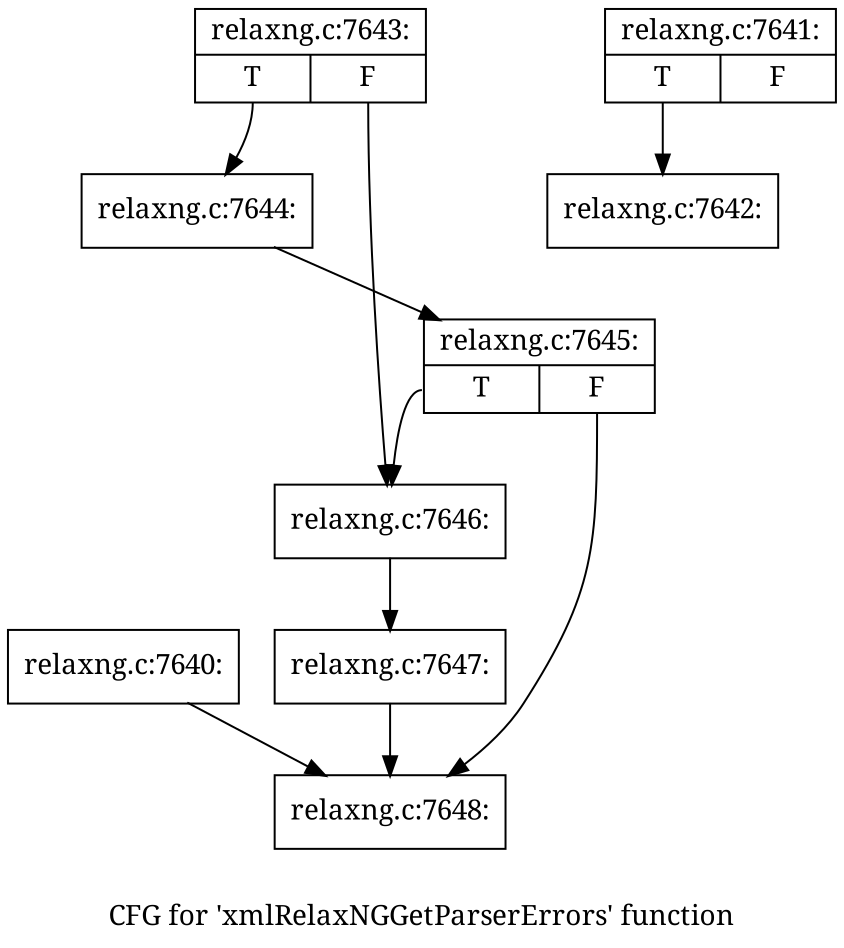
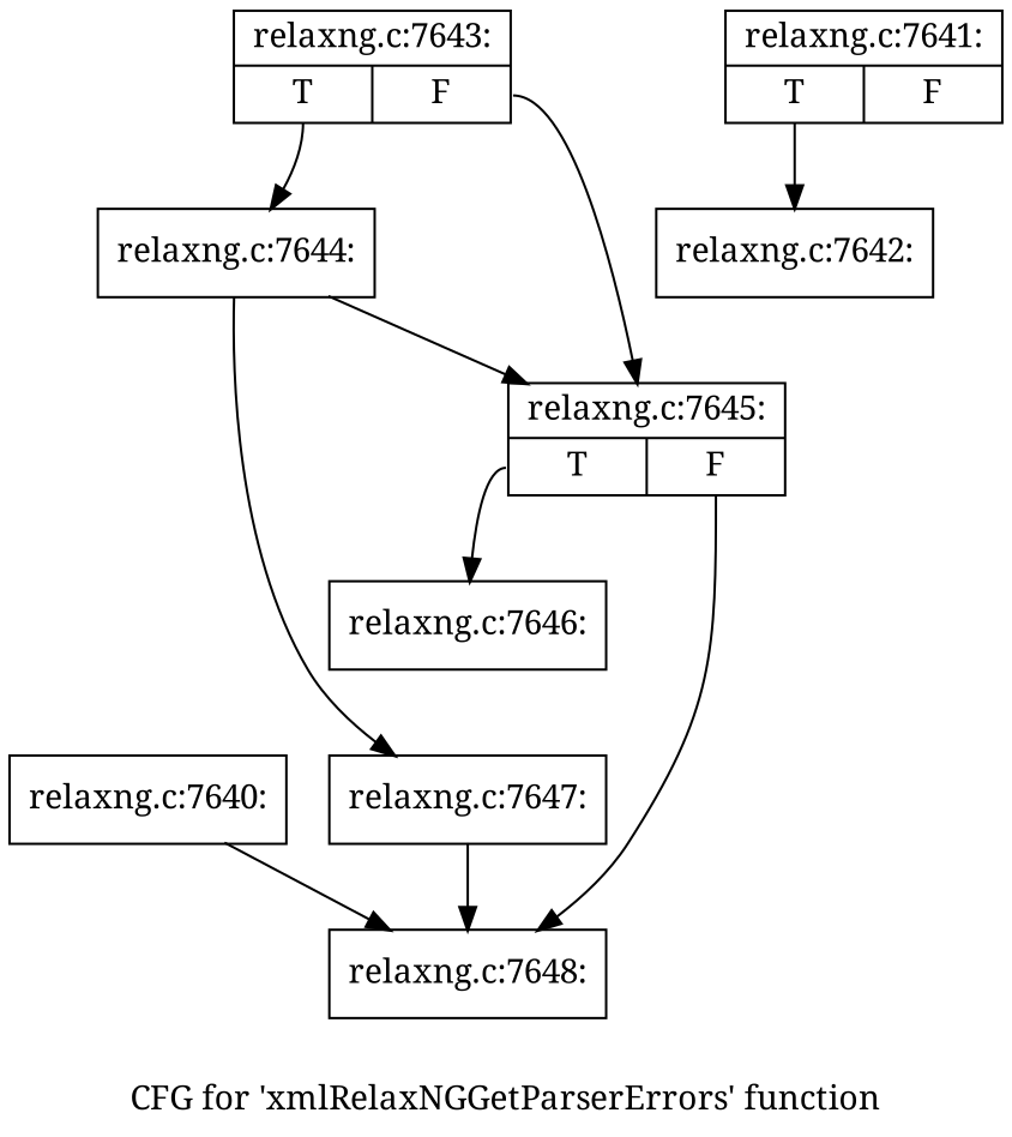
  digraph {
    fontname="Noto Serif"
    label="CFG for 'xmlRelaxNGGetParserErrors' function"
    node [fontname="Noto Serif" shape=record]
    edge [fontname="Noto Serif"]
    n1 [label="{relaxng.c:7640:}"]
    n2 [label="{relaxng.c:7648:}"]
    n3 [label="{relaxng.c:7641:|{<s0>T|<s1>F}}"]
    n4 [label="{relaxng.c:7642:}"]
    n5 [label="{relaxng.c:7643:|{<s0>T|<s1>F}}"]
    n6 [label="{relaxng.c:7644:}"]
    n7 [label="{relaxng.c:7645:|{<s0>T|<s1>F}}"]
    n8 [label="{relaxng.c:7646:}"]
    n9 [label="{relaxng.c:7647:}"]
    n1 -> n2
    n3 -> n4 [tailport=s0]
    n5 -> n6 [tailport=s0]
-   n5 -> n8 [tailport=s1]
+   n5 -> n7 [tailport=s1]
    n6 -> n7
    n7 -> n2 [tailport=s1]
    n7 -> n8 [tailport=s0]
-   n8 -> n9
+   n6 -> n9
    n9 -> n2
  }
